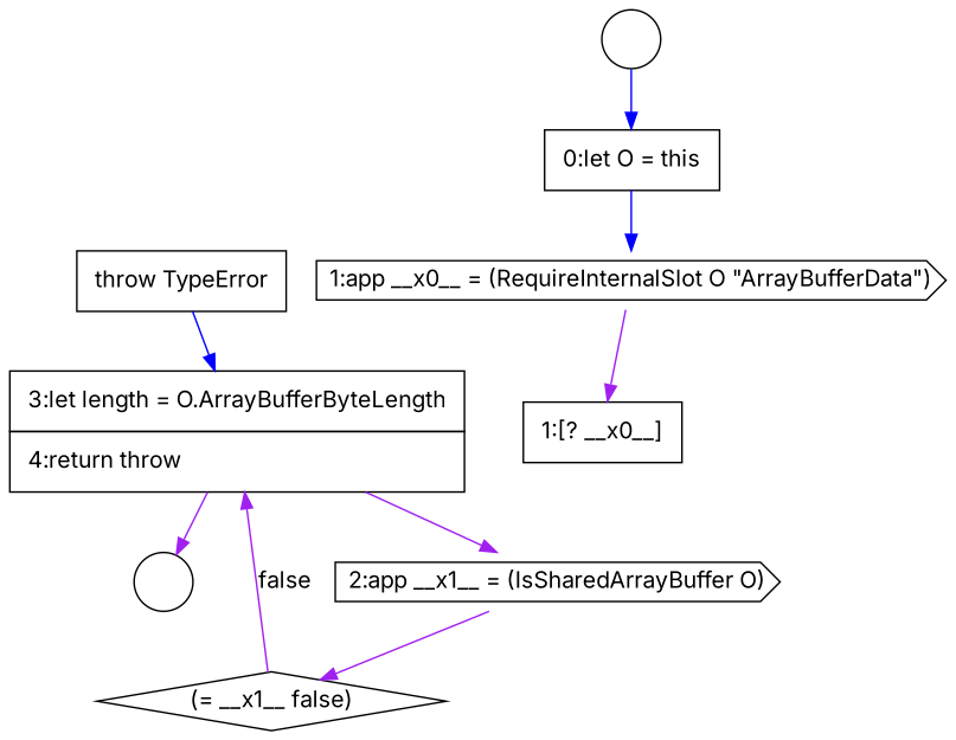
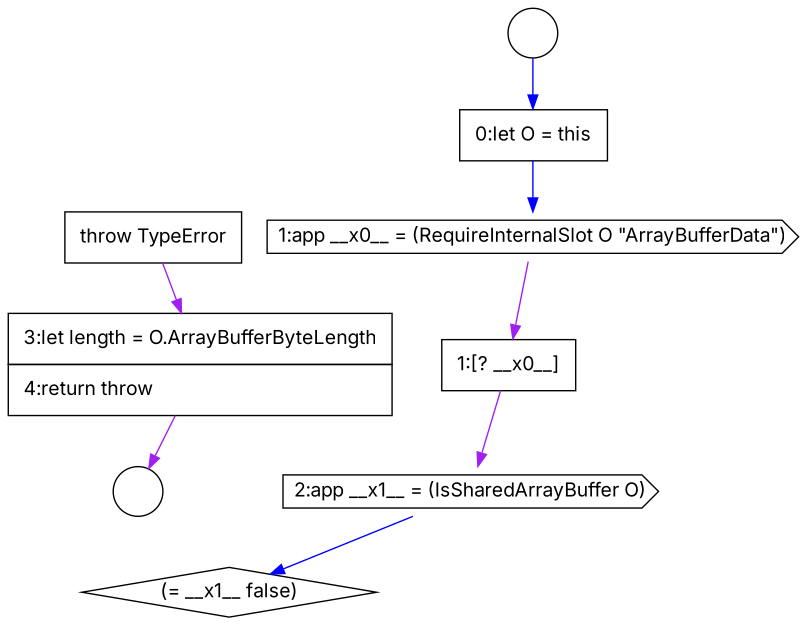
  digraph {
    fontname=Inter
    node [color=black fillcolor=white fontname=Inter shape=none style=filled]
    edge [color=blue fontname=Inter]
    n1 [label=<<font color="black">     <table border="0" cellborder="1" cellspacing="0" cellpadding="10">       <tr><td align="left">throw TypeError</td></tr>     </table>   </font>> margin=0]
    n2 [label=<<font color="black">     <table border="0" cellborder="1" cellspacing="0" cellpadding="10">       <tr><td align="left">3:let length = O.ArrayBufferByteLength</td></tr>       <tr><td align="left">4:return throw</td></tr>     </table>   </font>> margin=0]
    n3 [label=" " shape=circle]
    n4 [label=<<font color="black">(= __x1__ false)</font>> shape=diamond]
    n5 [label=<<font color="black">     <table border="0" cellborder="1" cellspacing="0" cellpadding="10">       <tr><td align="left">0:let O = this</td></tr>     </table>   </font>> margin=0]
    n6 [label=<<font color="black">1:app __x0__ = (RequireInternalSlot O &quot;ArrayBufferData&quot;)</font>> shape=cds]
    n7 [label=<<font color="black">     <table border="0" cellborder="1" cellspacing="0" cellpadding="10">       <tr><td align="left">1:[? __x0__]</td></tr>     </table>   </font>> margin=0]
    n8 [label=<<font color="black">2:app __x1__ = (IsSharedArrayBuffer O)</font>> shape=cds]
    n9 [label=" " shape=circle]
-   n1 -> n2
+   n1 -> n2 [color=purple]
    n2 -> n3 [color=purple]
-   n4 -> n2 [color=purple label=<<font color="black">false</font>>]
    n5 -> n6
    n6 -> n7 [color=purple]
-   n2 -> n8 [color=purple]
-   n8 -> n4 [color=purple]
+   n7 -> n8 [color=purple]
+   n8 -> n4
    n9 -> n5
  }
